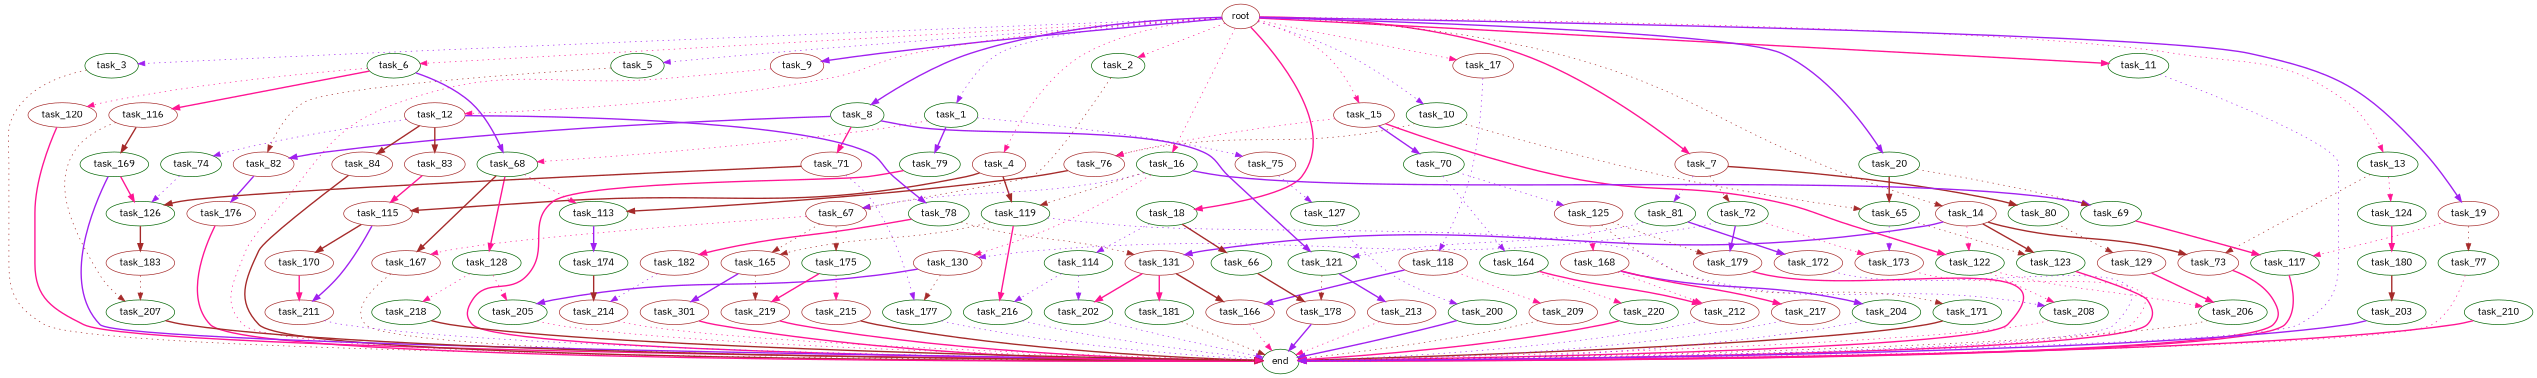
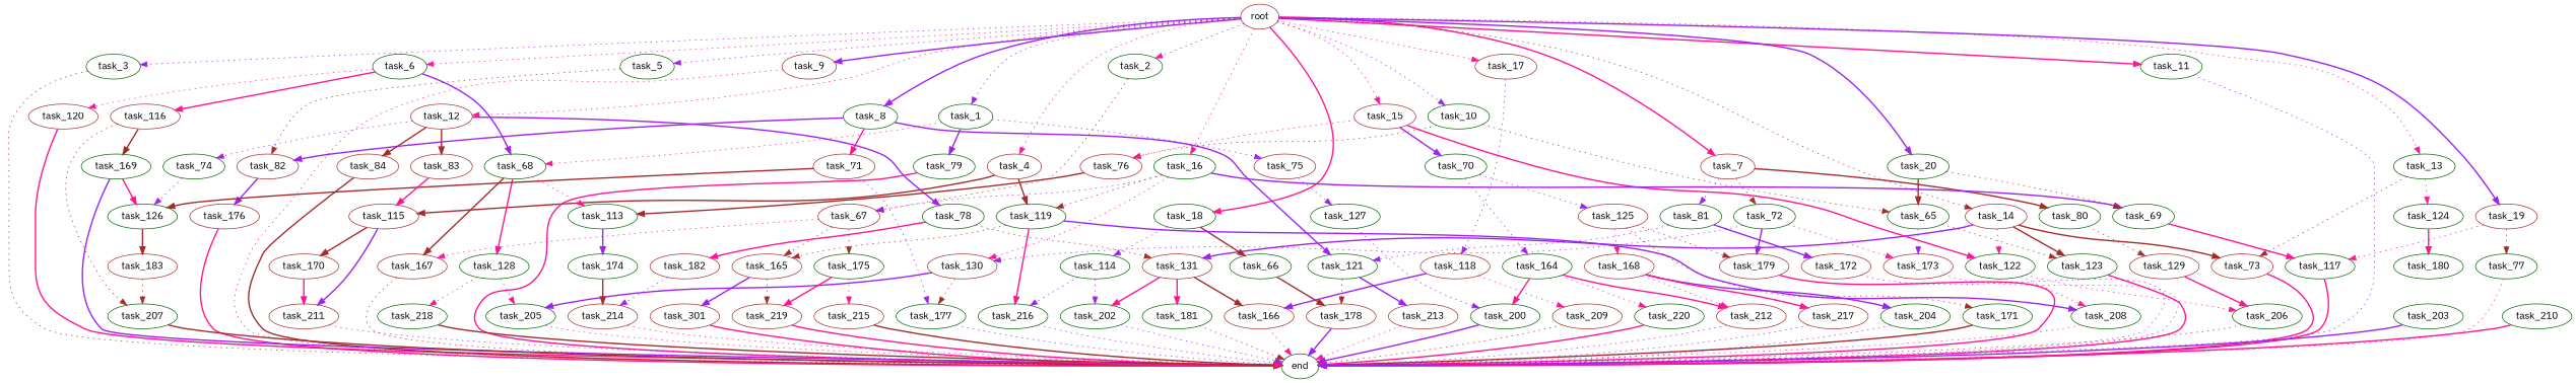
  digraph {
    fontname="IBM Plex Sans"
    node [color=darkgreen fontname="IBM Plex Sans"]
    edge [color=deeppink fontname="IBM Plex Sans" style=dotted]
    root [color=brown]
    task_1
    task_2
    task_3
    task_4 [color=brown]
    task_5
    task_6
    task_7 [color=brown]
    task_8
    task_9 [color=brown]
    task_10
    task_11
    task_12 [color=brown]
    task_13
    task_14 [color=brown]
    task_15 [color=brown]
    task_16
    task_17 [color=brown]
    task_18
    task_19 [color=brown]
    task_20
    task_68
    task_75 [color=brown]
    task_79
    task_67 [color=brown]
    end
    task_115 [color=brown]
    task_119
    task_82 [color=brown]
    task_116 [color=brown]
    task_120 [color=brown]
    task_72
    task_80
    task_81
    task_71 [color=brown]
    task_121
    task_65
    task_76 [color=brown]
    task_74
    task_78
    task_83 [color=brown]
    task_84 [color=brown]
    task_73 [color=brown]
    task_124
    task_122
    task_123
    task_131 [color=brown]
    task_70
    task_69
    task_130 [color=brown]
    task_118 [color=brown]
    task_66
    task_114
    task_77
    task_117
    task_167 [color=brown]
    task_113
    task_128
    task_127
    task_165 [color=brown]
    task_175
    task_170 [color=brown]
    task_211 [color=brown]
    task_216
    task_208
    task_176 [color=brown]
    task_169
    task_207
    task_173 [color=brown]
    task_179 [color=brown]
    task_129 [color=brown]
    task_172 [color=brown]
    task_126
    task_177
    task_178 [color=brown]
    task_213 [color=brown]
    task_182 [color=brown]
    task_180
    task_206
    task_202
    task_166 [color=brown]
    task_181
    task_125 [color=brown]
    task_164
    task_205
    task_209 [color=brown]
    n87 [color=brown label=task_301]
    task_219 [color=brown]
    task_215 [color=brown]
    task_174
    task_218
    task_168 [color=brown]
    task_171
    task_200
    task_212 [color=brown]
    task_220
    task_183 [color=brown]
    task_214 [color=brown]
    task_210
    task_203
    task_204
    task_217 [color=brown]
    root -> task_1 [color=purple]
    root -> task_2
    root -> task_3 [color=purple]
    root -> task_4
    root -> task_5 [color=purple]
    root -> task_6
    root -> task_7 [style=bold]
    root -> task_8 [color=purple style=bold]
    root -> task_9 [color=purple style=bold]
    root -> task_10 [color=purple]
    root -> task_11 [style=bold]
    root -> task_12
    root -> task_13
    root -> task_14 [color=brown]
    root -> task_15
    root -> task_16
    root -> task_17
    root -> task_18 [style=bold]
    root -> task_19 [color=purple style=bold]
    root -> task_20 [color=purple style=bold]
    task_1 -> task_68
    task_1 -> task_75 [color=purple]
    task_1 -> task_79 [color=purple style=bold]
    task_2 -> task_67 [color=brown]
    task_3 -> end [color=brown]
    task_4 -> task_115 [color=brown style=bold]
    task_4 -> task_119 [color=brown style=bold]
    task_5 -> task_82 [color=brown]
    task_6 -> task_68 [color=purple style=bold]
    task_6 -> task_116 [style=bold]
    task_6 -> task_120
    task_7 -> task_72 [color=brown]
    task_7 -> task_80 [color=brown style=bold]
    task_7 -> task_81 [color=purple]
    task_8 -> task_82 [color=purple style=bold]
    task_8 -> task_71 [style=bold]
    task_8 -> task_121 [color=purple style=bold]
    task_9 -> end
    task_10 -> task_65 [color=brown]
    task_10 -> task_76 [color=brown]
    task_11 -> end [color=purple]
    task_12 -> task_74 [color=purple]
    task_12 -> task_78 [color=purple style=bold]
    task_12 -> task_83 [color=brown style=bold]
    task_12 -> task_84 [color=brown style=bold]
    task_13 -> task_73 [color=brown]
    task_13 -> task_124
    task_14 -> task_73 [color=brown style=bold]
    task_14 -> task_122
    task_14 -> task_123 [color=brown style=bold]
    task_14 -> task_131 [color=purple style=bold]
    task_15 -> task_76
    task_15 -> task_122 [style=bold]
    task_15 -> task_70 [color=purple style=bold]
    task_16 -> task_67 [color=purple]
    task_16 -> task_119 [color=brown]
    task_16 -> task_69 [color=purple style=bold]
    task_16 -> task_130
    task_17 -> task_118 [color=purple]
    task_18 -> task_66 [color=brown style=bold]
    task_18 -> task_114 [color=purple]
    task_19 -> task_77 [color=brown]
    task_19 -> task_117
    task_20 -> task_65 [color=brown style=bold]
    task_20 -> task_69 [color=brown]
    task_68 -> task_167 [color=brown style=bold]
    task_68 -> task_113
    task_68 -> task_128 [style=bold]
    task_75 -> task_127 [color=purple]
    task_79 -> end [style=bold]
    task_67 -> task_167
    task_67 -> task_165 [color=brown]
    task_67 -> task_175 [color=brown]
    task_115 -> task_170 [color=brown style=bold]
    task_115 -> task_211 [color=purple style=bold]
    task_119 -> task_165 [color=brown]
    task_119 -> task_216 [style=bold]
-   task_119 -> task_208 [color=purple]
+   task_119 -> task_208 [color=purple style=bold]
    task_82 -> task_176 [color=purple style=bold]
    task_116 -> task_169 [color=brown style=bold]
    task_116 -> task_207 [color=brown]
    task_120 -> end [style=bold]
    task_72 -> task_130 [color=purple]
    task_72 -> task_173
    task_72 -> task_179 [color=purple style=bold]
    task_80 -> task_129 [color=brown]
    task_81 -> task_121 [color=purple]
    task_81 -> task_172 [color=purple style=bold]
    task_71 -> task_126 [color=brown style=bold]
    task_71 -> task_177 [color=purple]
    task_121 -> task_178 [color=brown]
    task_121 -> task_213 [color=purple style=bold]
    task_65 -> task_123 [color=brown]
    task_65 -> task_173 [color=purple]
    task_76 -> task_113 [color=brown style=bold]
    task_74 -> task_126 [color=purple]
    task_78 -> task_131 [color=brown]
    task_78 -> task_182 [style=bold]
    task_83 -> task_115 [style=bold]
    task_84 -> end [color=brown style=bold]
    task_73 -> end [style=bold]
    task_124 -> task_180 [style=bold]
    task_122 -> task_208
    task_122 -> task_206
    task_123 -> end [style=bold]
    task_131 -> task_202 [style=bold]
    task_131 -> task_166 [color=brown style=bold]
    task_131 -> task_181 [style=bold]
    task_70 -> task_125 [color=purple]
    task_70 -> task_164 [color=purple]
    task_69 -> task_117 [style=bold]
    task_130 -> task_177 [color=brown]
    task_130 -> task_205 [color=purple style=bold]
    task_118 -> task_166 [color=purple style=bold]
    task_118 -> task_209
    task_66 -> task_178 [color=brown style=bold]
    task_114 -> task_216 [color=purple]
    task_114 -> task_202 [color=purple]
    task_77 -> end
    task_117 -> end [style=bold]
    task_167 -> end [color=brown]
    task_113 -> task_174 [color=purple style=bold]
    task_128 -> task_205
    task_128 -> task_218
    task_127 -> task_200 [color=purple]
    task_165 -> n87 [color=purple style=bold]
    task_165 -> task_219 [color=brown]
    task_175 -> task_219 [style=bold]
    task_175 -> task_215
    task_170 -> task_211 [style=bold]
    task_211 -> end [color=purple]
    task_216 -> end [color=purple]
    task_208 -> end
    task_176 -> end [style=bold]
    task_169 -> end [color=purple style=bold]
    task_169 -> task_126 [style=bold]
    task_207 -> end [color=brown style=bold]
    task_173 -> end
    task_179 -> end [style=bold]
    task_129 -> task_206 [style=bold]
    task_172 -> end [color=purple]
    task_126 -> task_183 [color=brown style=bold]
    task_177 -> end [color=purple]
    task_178 -> end [color=purple style=bold]
    task_213 -> end
    task_182 -> task_214 [color=purple]
-   task_180 -> task_203 [color=brown style=bold]
    task_206 -> end [color=brown]
    task_202 -> end [color=purple]
    task_166 -> end
    task_181 -> end [color=brown]
    task_125 -> task_179 [color=brown]
    task_125 -> task_168
    task_125 -> task_171 [color=brown]
+   task_164 -> task_200 [style=bold]
    task_164 -> task_212 [style=bold]
    task_164 -> task_220
    task_205 -> end
    task_209 -> end [color=brown]
    n87 -> end [style=bold]
    task_219 -> end [style=bold]
    task_215 -> end [color=brown style=bold]
    task_174 -> task_214 [color=brown style=bold]
    task_218 -> end [color=brown style=bold]
    task_168 -> task_212
    task_168 -> task_204 [color=purple style=bold]
    task_168 -> task_217 [style=bold]
    task_171 -> end [color=brown style=bold]
    task_200 -> end [color=purple style=bold]
    task_212 -> end [color=purple]
    task_220 -> end [style=bold]
    task_183 -> task_207 [color=brown]
    task_214 -> end
    task_210 -> end [style=bold]
    task_203 -> end [color=purple style=bold]
    task_204 -> end [color=purple]
    task_217 -> end [color=purple]
  }
